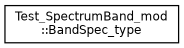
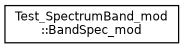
  digraph {
    rankdir=TB
-   n1 [color=black fillcolor=white fontname=Helvetica fontsize=10 height=0.2 label="Test_SpectrumBand_mod\l::BandSpec_type" shape=record style=filled width=0.4]
+   n1 [color=black fillcolor=white fontname=Helvetica fontsize=10 height=0.2 label="Test_SpectrumBand_mod\l::BandSpec_mod" shape=record style=filled width=0.4]
  }
